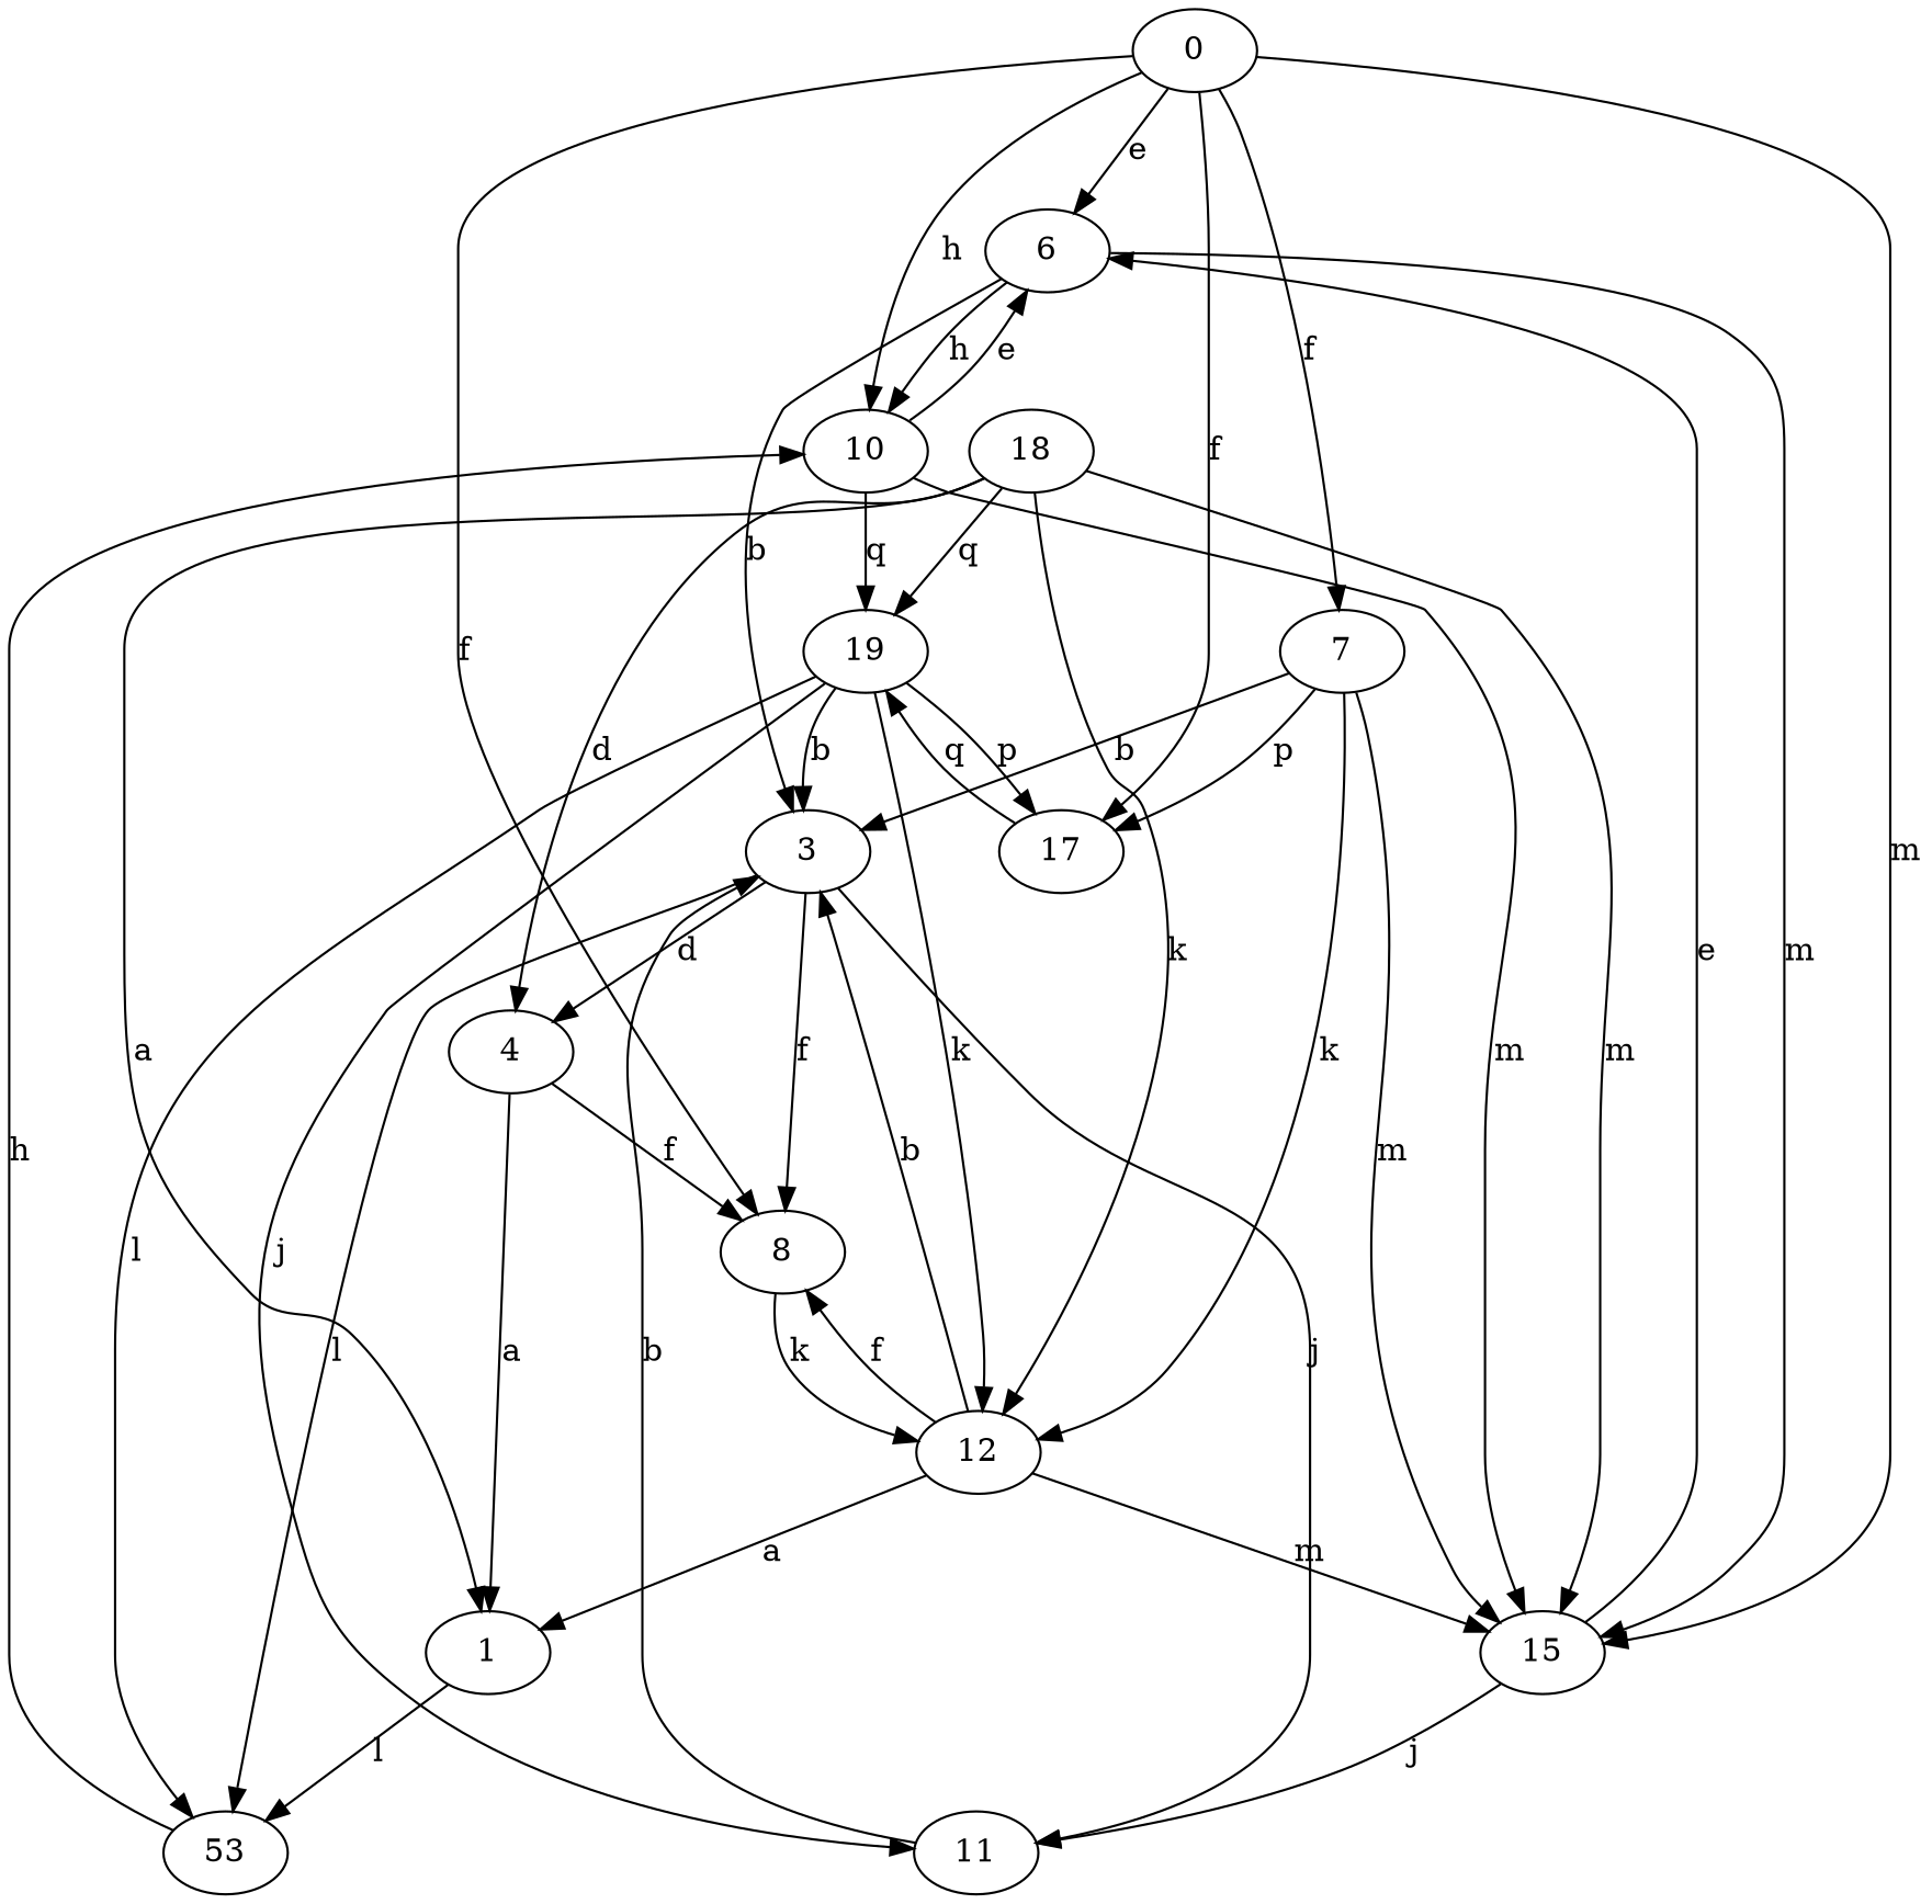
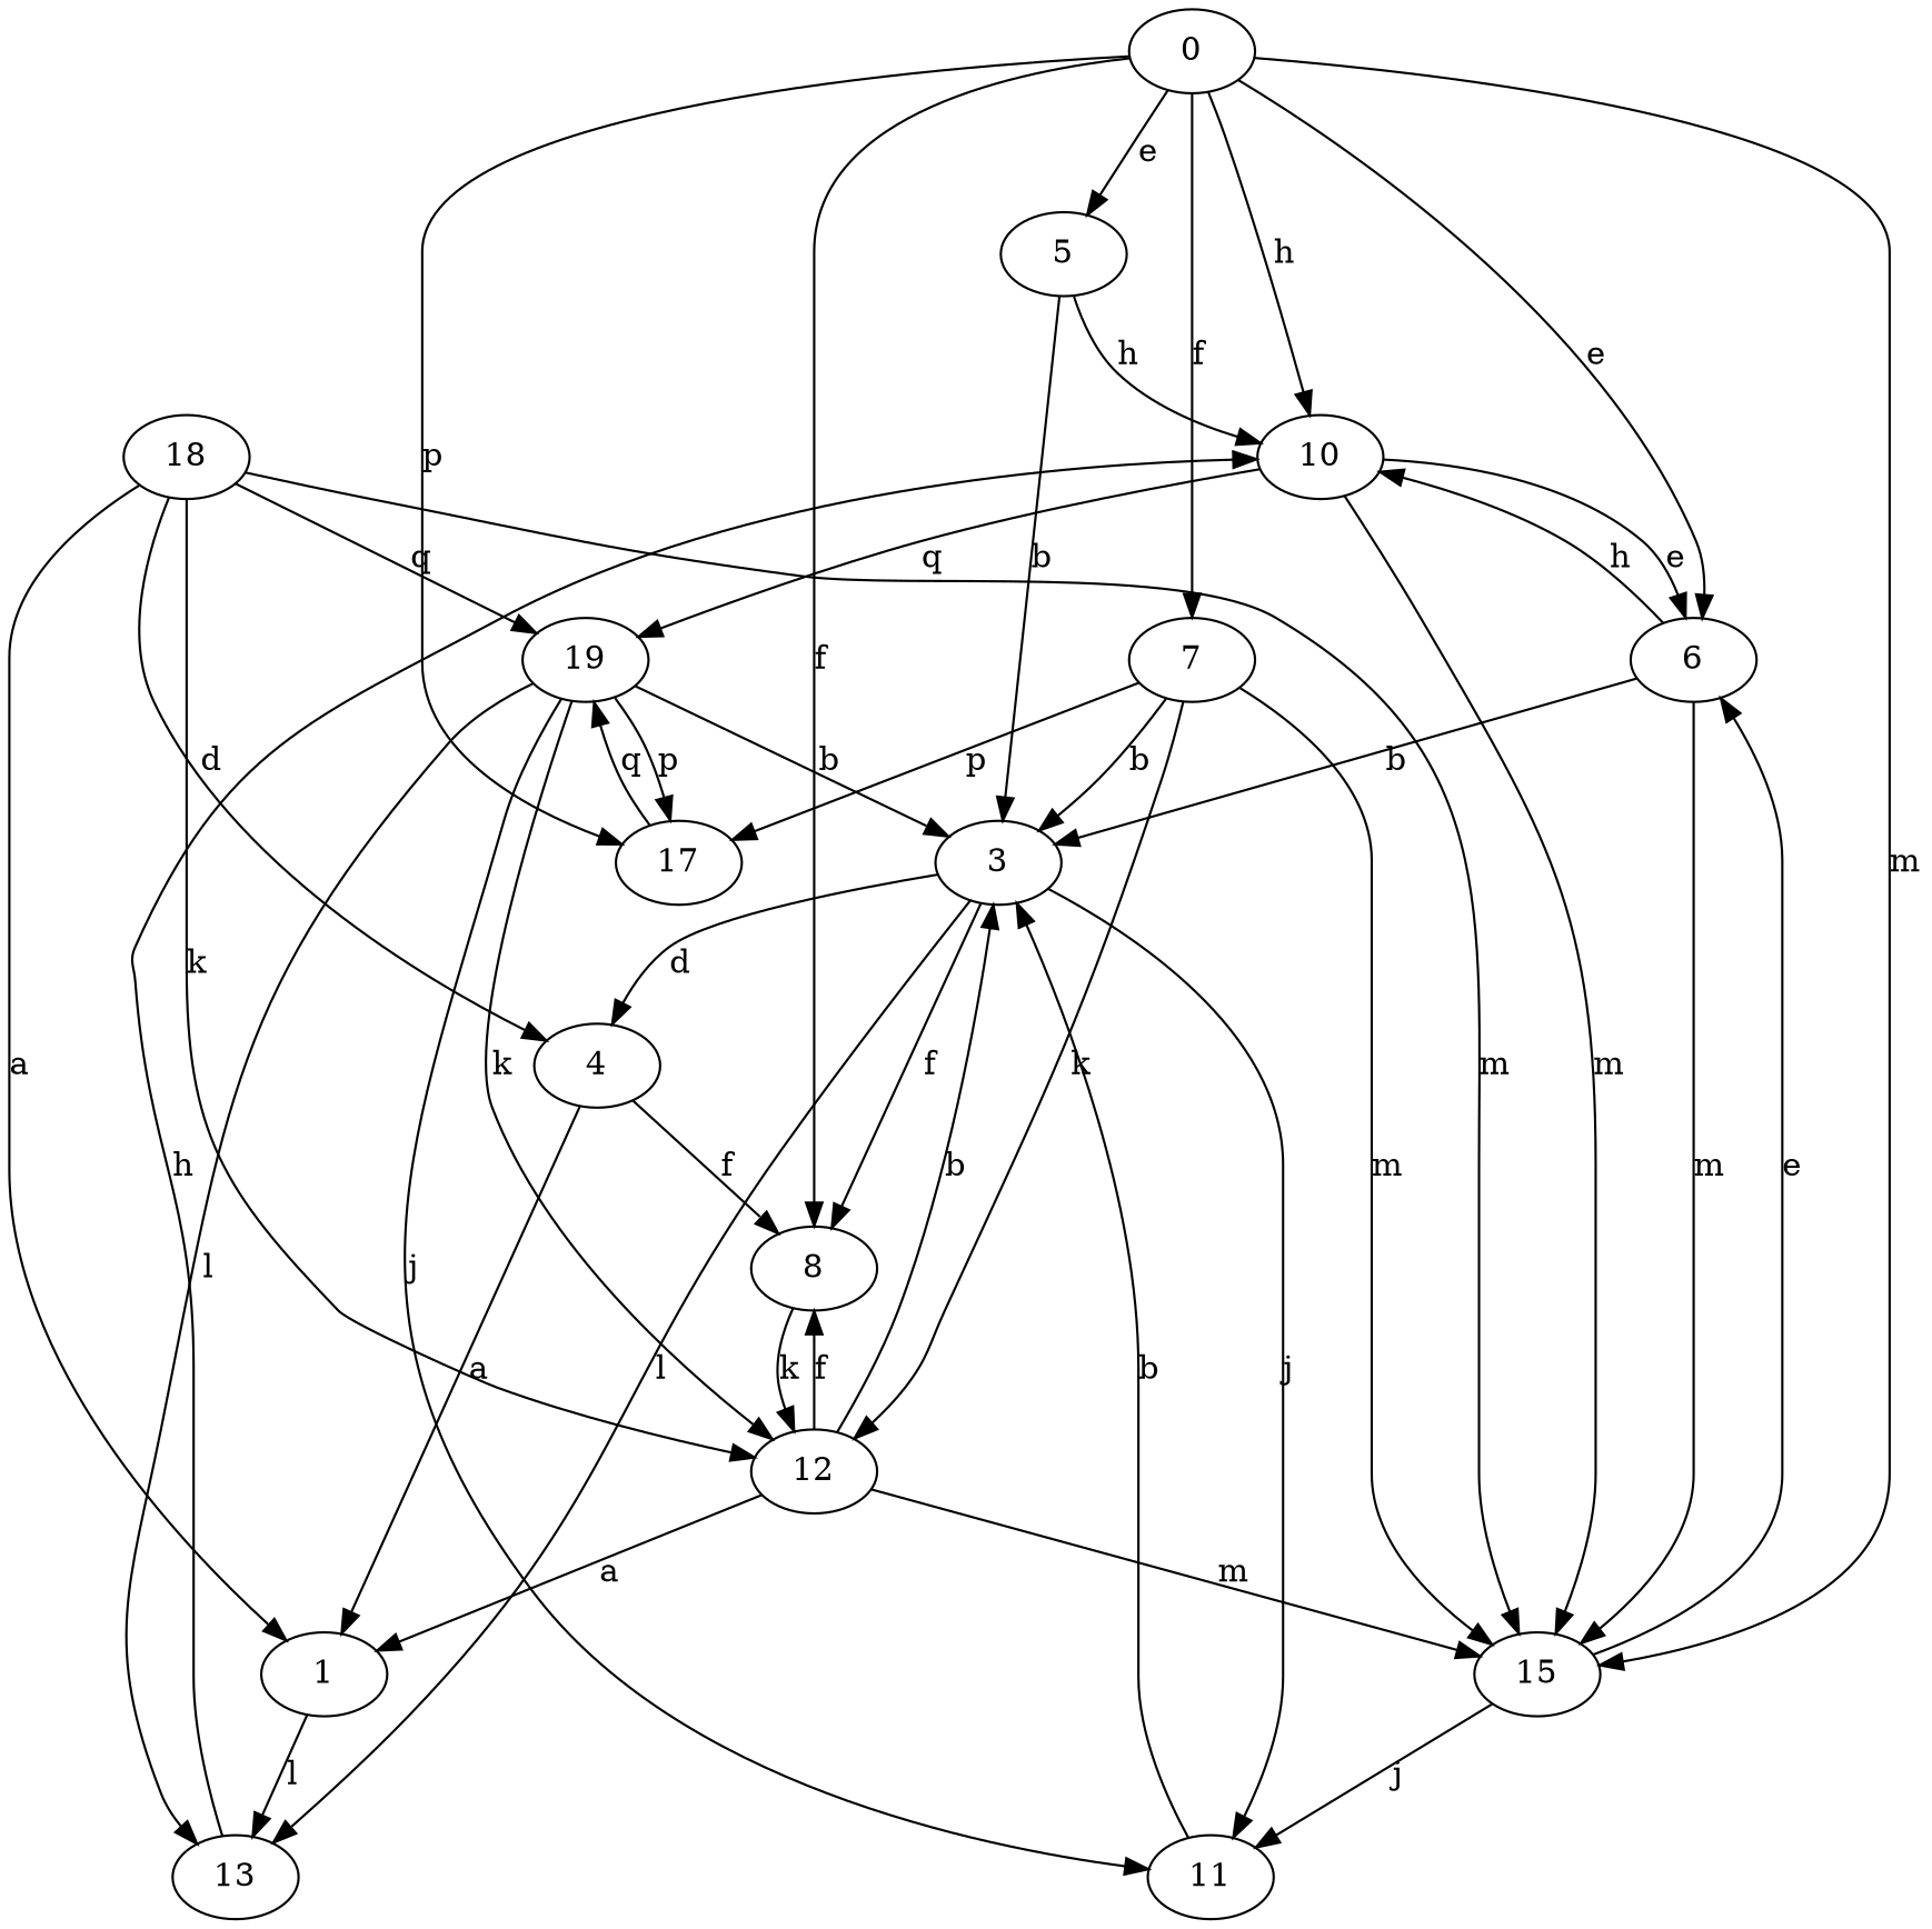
  strict digraph {
    0
+   5
    6
    7
    8
    10
    15
    17
    3
    12
    19
    11
    18
    1
    4
-   13 [label=53]
+   13
+   0 -> 5 [label=e]
    0 -> 6 [label=e]
    0 -> 7 [label=f]
    0 -> 8 [label=f]
    0 -> 10 [label=h]
    0 -> 15 [label=m]
-   0 -> 17 [label=f]
+   0 -> 17 [label=p]
+   5 -> 10 [label=h]
+   5 -> 3 [label=b]
    6 -> 10 [label=h]
    6 -> 15 [label=m]
    6 -> 3 [label=b]
    7 -> 15 [label=m]
    7 -> 17 [label=p]
    7 -> 3 [label=b]
    7 -> 12 [label=k]
    8 -> 12 [label=k]
    10 -> 6 [label=e]
    10 -> 15 [label=m]
    10 -> 19 [label=q]
    15 -> 6 [label=e]
    15 -> 11 [label=j]
    17 -> 19 [label=q]
    3 -> 8 [label=f]
    3 -> 11 [label=j]
    3 -> 4 [label=d]
    3 -> 13 [label=l]
    12 -> 8 [label=f]
    12 -> 15 [label=m]
    12 -> 3 [label=b]
    12 -> 1 [label=a]
    19 -> 17 [label=p]
    19 -> 3 [label=b]
    19 -> 12 [label=k]
    19 -> 11 [label=j]
    19 -> 13 [label=l]
    11 -> 3 [label=b]
    18 -> 15 [label=m]
    18 -> 12 [label=k]
    18 -> 19 [label=q]
    18 -> 1 [label=a]
    18 -> 4 [label=d]
    1 -> 13 [label=l]
    4 -> 8 [label=f]
    4 -> 1 [label=a]
    13 -> 10 [label=h]
  }
